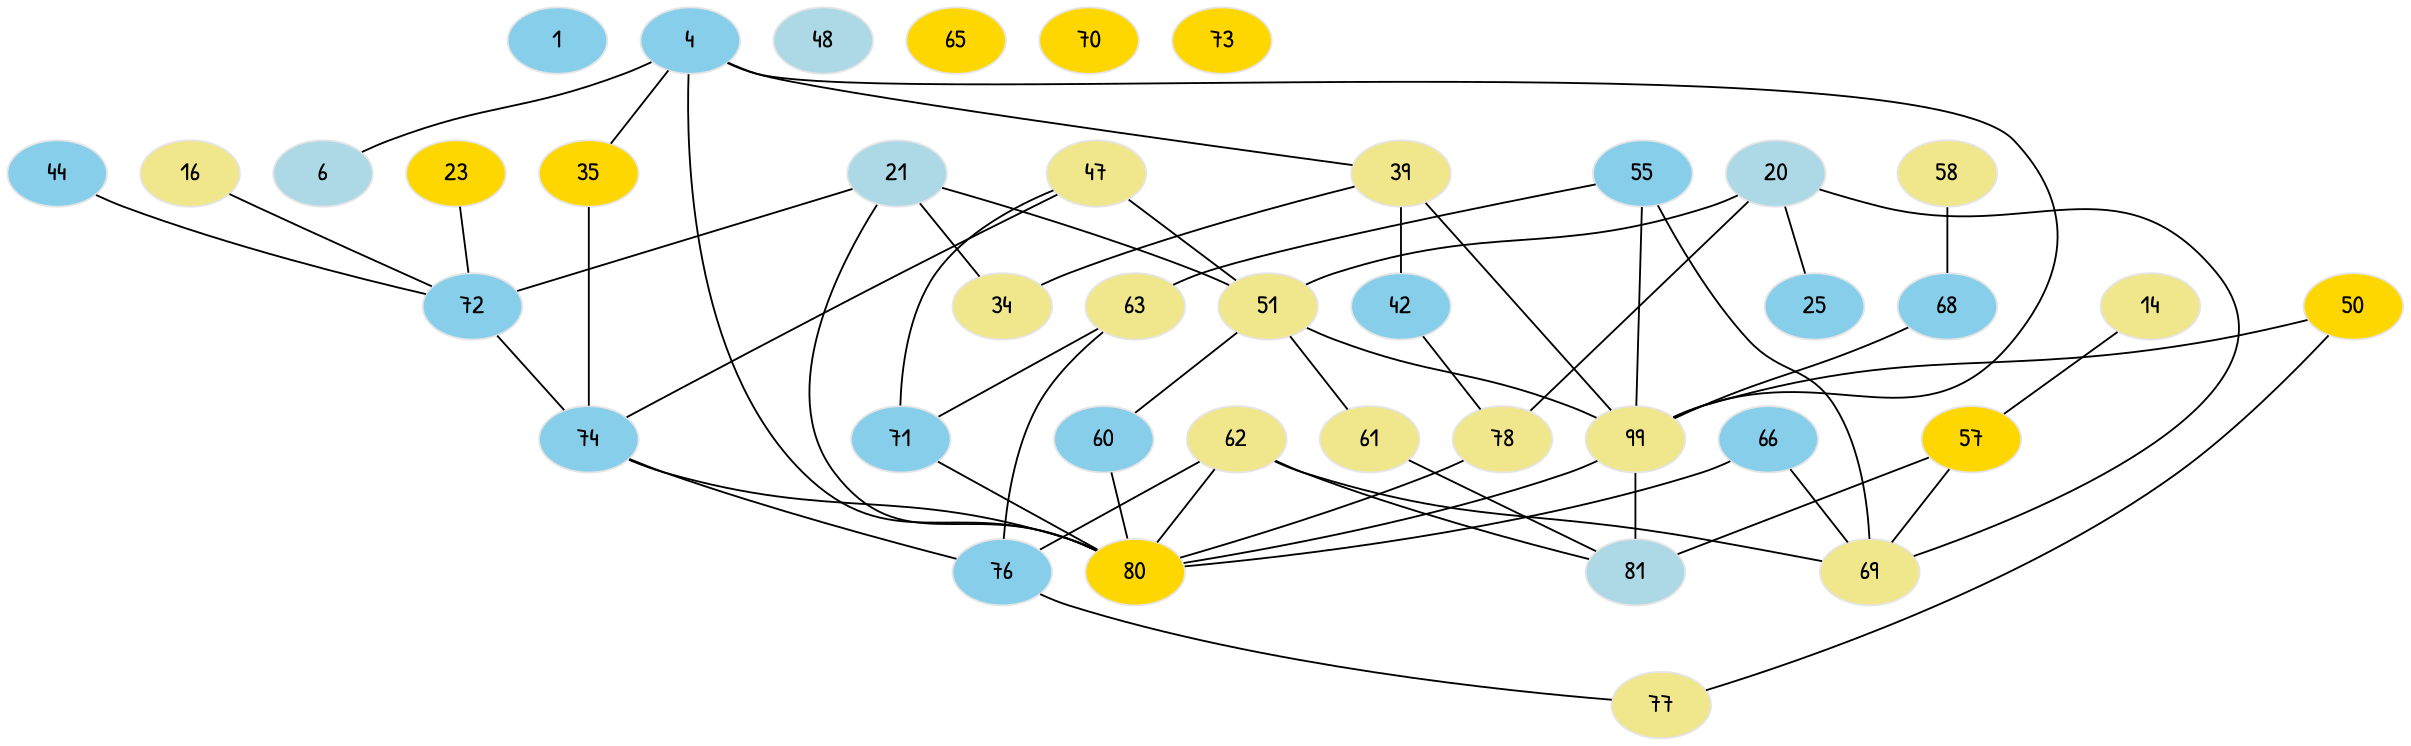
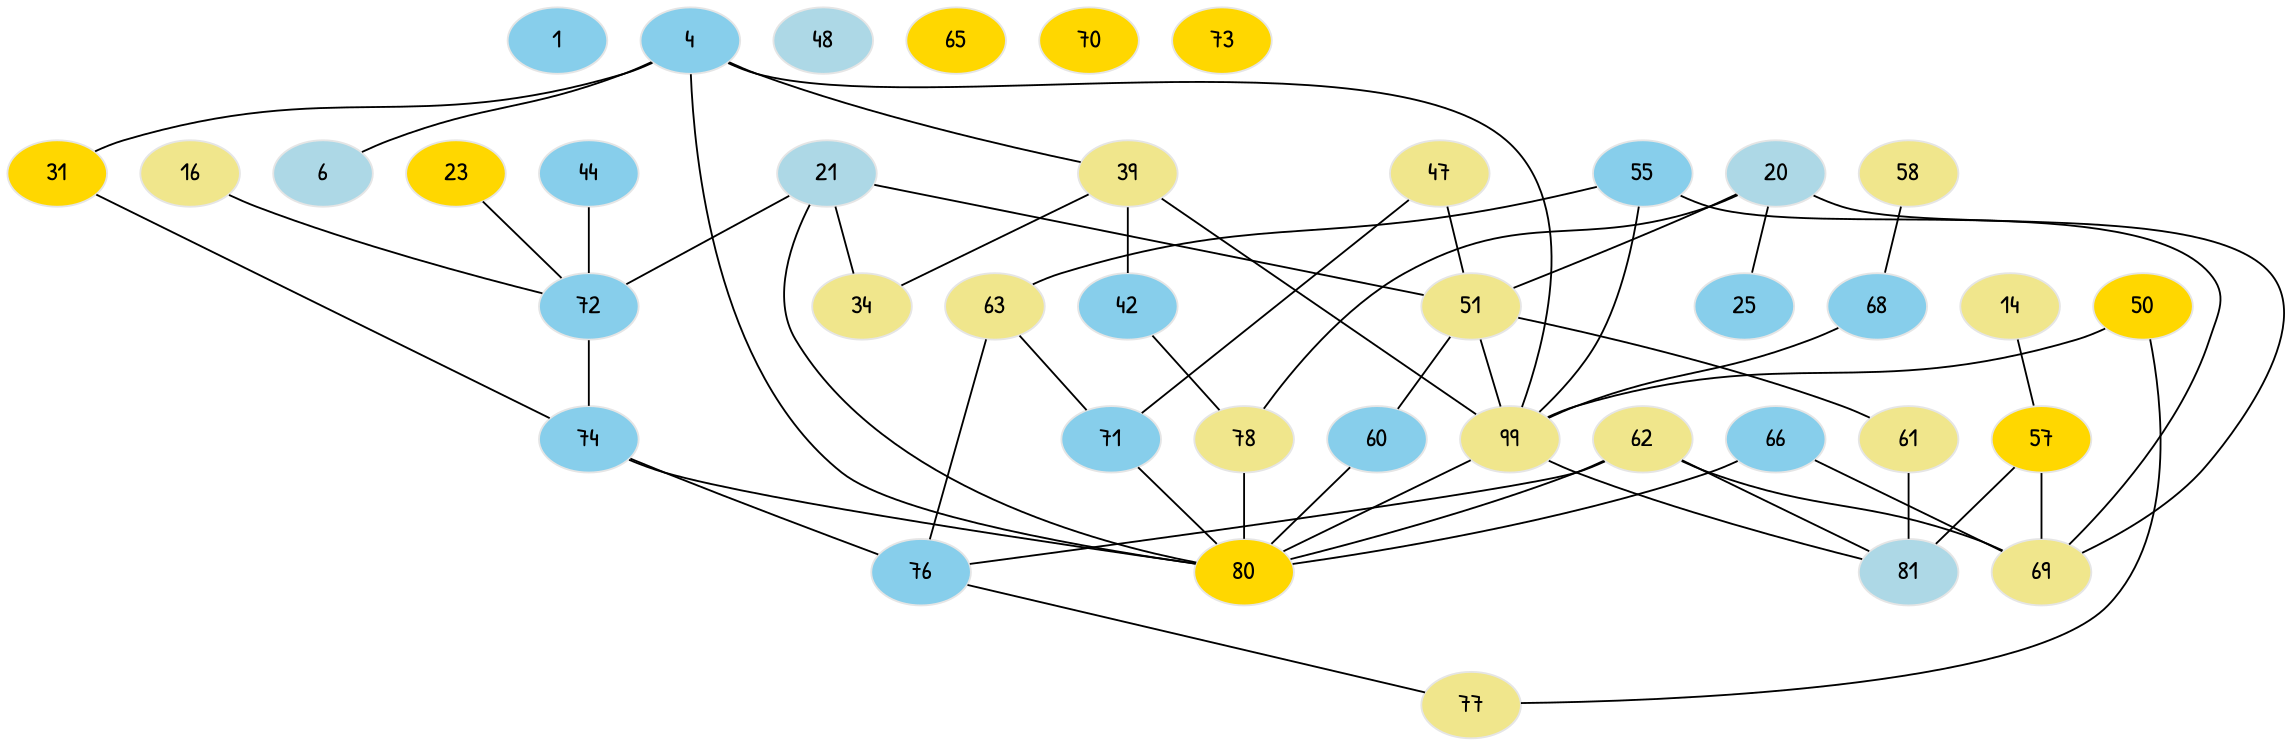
  graph {
    fontname="Patrick Hand"
    node [color=gray90 fillcolor=khaki fontname="Patrick Hand" style=filled]
    edge [fontname="Patrick Hand"]
    1 [fillcolor=skyblue]
    4 [fillcolor=skyblue]
    6 [fillcolor=lightblue]
    n4 [label=39]
-   35 [fillcolor=gold super="+24"]
+   35 [fillcolor=gold super="+24" label=31]
    n6 [label=99 super="+75+46"]
    80 [fillcolor=gold super="+29+37+67"]
    34
    42 [fillcolor=skyblue super="+36"]
    74 [fillcolor=skyblue super="+22+56+41+59+49"]
    81 [fillcolor=lightblue super="+5"]
    57 [fillcolor=gold super="+17"]
    69 [super="+3+64"]
    14
    72 [fillcolor=skyblue super="+54"]
    16
    20 [fillcolor=lightblue]
    25 [fillcolor=skyblue]
    51 [super="+43"]
    78 [super="+32+53+38"]
    60 [fillcolor=skyblue]
    61
    21 [fillcolor=lightblue]
    23 [fillcolor=gold]
    76 [fillcolor=skyblue super="+28"]
    44 [fillcolor=skyblue super="+15"]
    47
    71 [fillcolor=skyblue super="+40"]
    48 [fillcolor=lightblue]
    50 [fillcolor=gold super="+12"]
    77
    55 [fillcolor=skyblue super="+13"]
    63
    68 [fillcolor=skyblue]
    58
    62
    65 [fillcolor=gold]
    66 [fillcolor=skyblue super="+45+52"]
    70 [fillcolor=gold]
    73 [fillcolor=gold]
    4 -- 6
    4 -- n4
    4 -- 35 [weight=2]
    4 -- n6
    4 -- 80 [weight=2]
    n4 -- n6
    n4 -- 34
    n4 -- 42 [weight=2]
    35 -- 74
    n6 -- 80 [weight=2]
    n6 -- 81
    42 -- 78
    74 -- 80
    74 -- 76
    57 -- 81 [weight=2]
    57 -- 69
    14 -- 57
    72 -- 74
    16 -- 72
    20 -- 69
    20 -- 25
    20 -- 51 [weight=2]
    20 -- 78
    51 -- n6
    51 -- 60
    51 -- 61
    78 -- 80
    60 -- 80
    61 -- 81
    21 -- 80
    21 -- 34
    21 -- 72 [weight=2]
    21 -- 51 [weight=2]
    23 -- 72
    76 -- 77
    44 -- 72
-   47 -- 74
    47 -- 51 [weight=2]
    47 -- 71
    71 -- 80
    50 -- n6
    50 -- 77
    55 -- n6 [weight=3]
    55 -- 69
    55 -- 63 [weight=2]
    63 -- 76
    63 -- 71
    68 -- n6
    58 -- 68
    62 -- 80
    62 -- 81
    62 -- 69
    62 -- 76
    66 -- 80
    66 -- 69
  }
